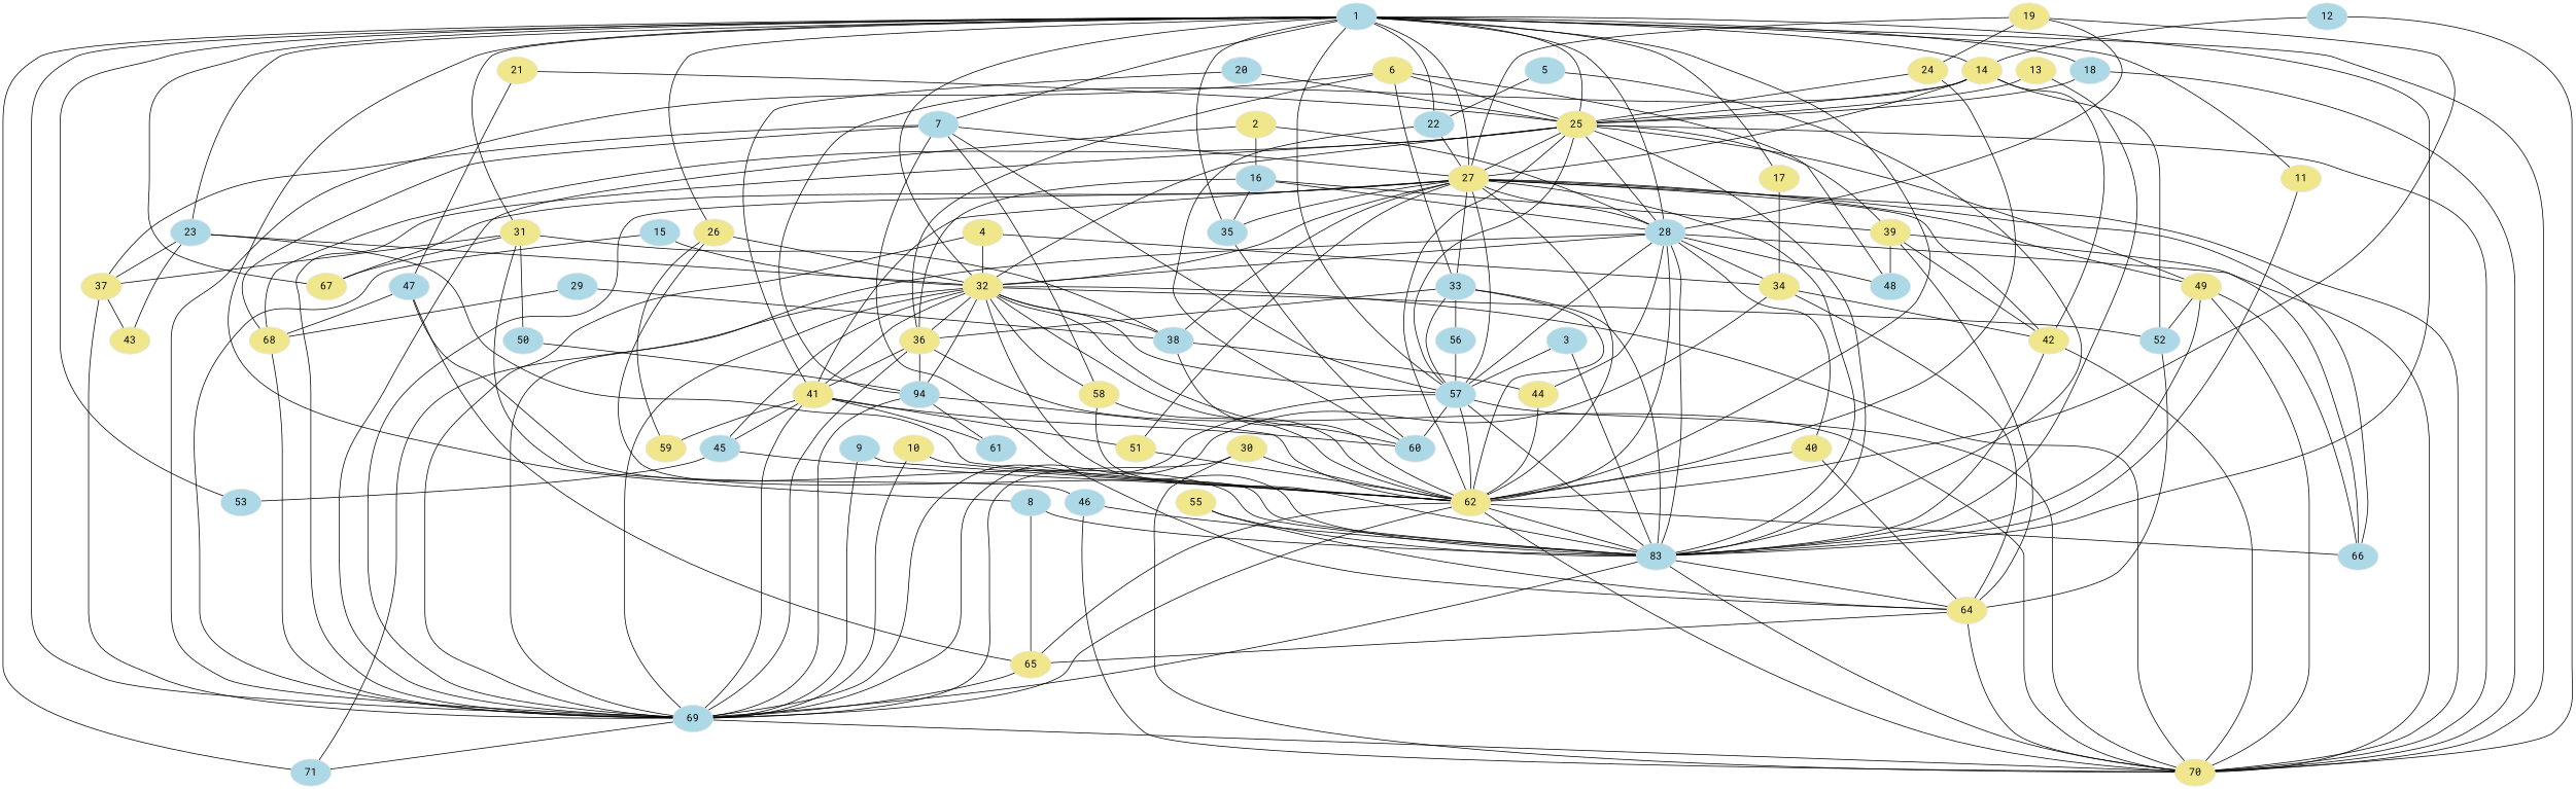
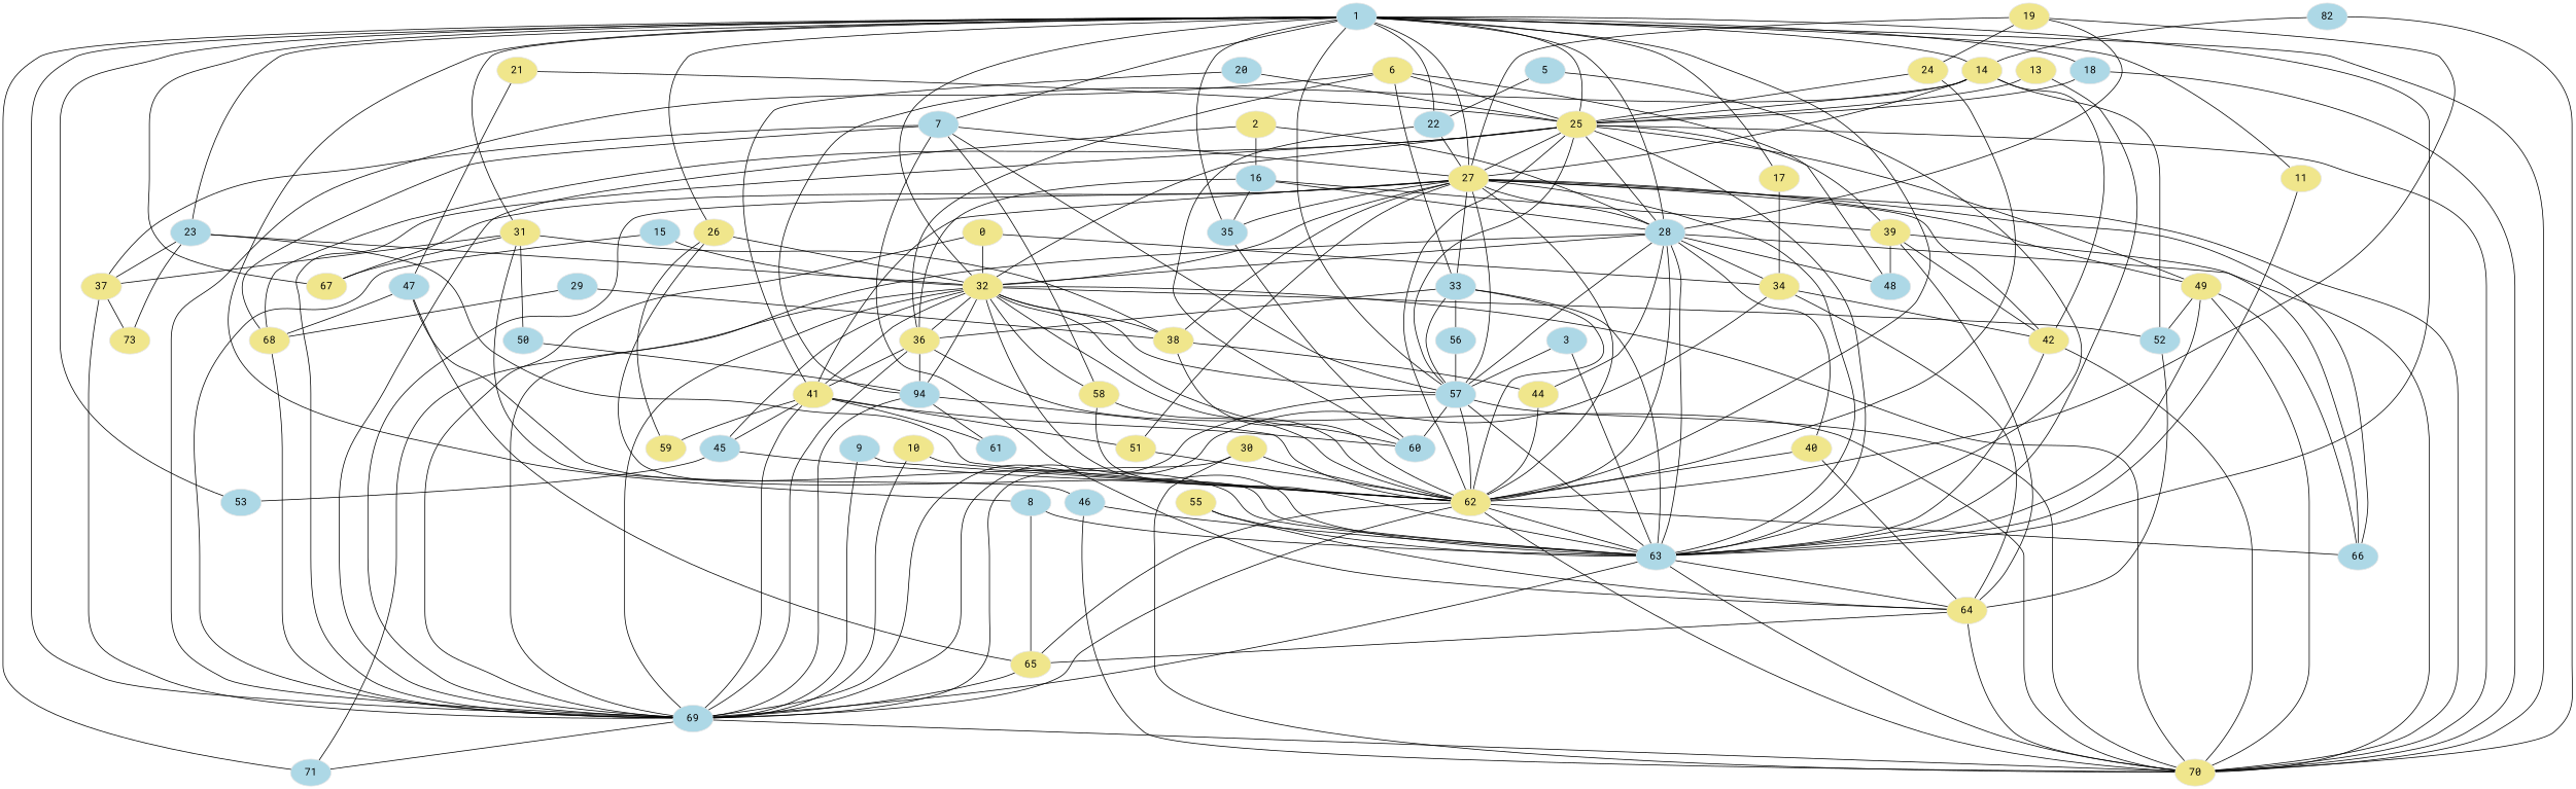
  graph {
    fontname="Roboto Mono"
    node [color=gray90 fillcolor=khaki fontname="Roboto Mono" style=filled]
    edge [fontname="Roboto Mono" weight=1.0]
    1 [fillcolor=lightblue]
    7 [fillcolor=lightblue]
    8 [fillcolor=lightblue]
    11
    14
    17
    18 [fillcolor=lightblue]
    22 [fillcolor=lightblue]
    23 [fillcolor=lightblue]
    25
    26
    27
    28 [fillcolor=lightblue]
    31
    32
    35 [fillcolor=lightblue]
    53 [fillcolor=lightblue]
    57 [fillcolor=lightblue]
    62
-   63 [fillcolor=lightblue label=83]
+   63 [fillcolor=lightblue]
    67
    69 [fillcolor=lightblue]
    70
    71 [fillcolor=lightblue]
    37
    58
    64
    68
    65
    42
    52 [fillcolor=lightblue]
    n32 [fillcolor=lightblue label=94]
    34
    60 [fillcolor=lightblue]
-   43
+   43 [label=73]
    39
    49
    59
    33 [fillcolor=lightblue]
    41
-   38 [fillcolor=lightblue]
+   38
    51
    66 [fillcolor=lightblue]
    48 [fillcolor=lightblue]
    40
    44
    46 [fillcolor=lightblue]
    50 [fillcolor=lightblue]
    36
    45 [fillcolor=lightblue]
    2
    16 [fillcolor=lightblue]
    3 [fillcolor=lightblue]
-   4
+   4 [label=0]
    5 [fillcolor=lightblue]
    6
    56 [fillcolor=lightblue]
    9 [fillcolor=lightblue]
    10
-   12 [fillcolor=lightblue]
+   12 [fillcolor=lightblue label=82]
    13
    61 [fillcolor=lightblue]
    15 [fillcolor=lightblue]
    19
    24
    20 [fillcolor=lightblue]
    21
    47 [fillcolor=lightblue]
    29 [fillcolor=lightblue]
    30
    55
    1 -- 7
    1 -- 8
    1 -- 11
    1 -- 14
    1 -- 17
    1 -- 18
    1 -- 22
    1 -- 23
    1 -- 25
    1 -- 26
    1 -- 27
    1 -- 28
    1 -- 31
    1 -- 32
    1 -- 35
    1 -- 53
    1 -- 57
    1 -- 62
    1 -- 63
    1 -- 67
    1 -- 69
    1 -- 70 [weight=2.0]
    1 -- 71
    7 -- 27
    7 -- 57
    7 -- 37
    7 -- 58
    7 -- 64
    7 -- 68
    8 -- 63
    8 -- 65
    11 -- 63
    14 -- 25
    14 -- 27
    14 -- 42
    14 -- 52
    14 -- n32
    17 -- 34
    18 -- 25
    18 -- 70
    22 -- 27
    22 -- 60
    23 -- 32
    23 -- 62
    23 -- 37
    23 -- 43
    25 -- 27 [weight=2.0]
    25 -- 28
    25 -- 32
    25 -- 57
    25 -- 62
    25 -- 63
    25 -- 69
    25 -- 70
    25 -- 68
    25 -- 39
    25 -- 49
    26 -- 32
    26 -- 63
    26 -- 59
    27 -- 28
    27 -- 32
    27 -- 35
    27 -- 57
    27 -- 62 [weight=2.0]
    27 -- 63
    27 -- 67
    27 -- 69
    27 -- 70
    27 -- 42
    27 -- 49 [weight=2.0]
    27 -- 33
    27 -- 41
    27 -- 38
    27 -- 51
    27 -- 66
    28 -- 32
    28 -- 57 [weight=2.0]
    28 -- 62
    28 -- 63
    28 -- 69
    28 -- 70 [weight=2.0]
    28 -- 34
    28 -- 48
    28 -- 40
    28 -- 44
    31 -- 67
    31 -- 37
    31 -- 38
    31 -- 46
    31 -- 50
    32 -- 57
    32 -- 62
    32 -- 63
    32 -- 69
    32 -- 70
    32 -- 71 [weight=2.0]
    32 -- 58
    32 -- 52
    32 -- n32
    32 -- 60
    32 -- 41
    32 -- 38 [weight=2.0]
    32 -- 36
    32 -- 45
    35 -- 60
    57 -- 62
    57 -- 63 [weight=2.0]
    57 -- 69
    57 -- 70
    57 -- 60
    62 -- 63 [weight=2.0]
    62 -- 69
    62 -- 70
    62 -- 65
    62 -- 66
    63 -- 69
    63 -- 70
    63 -- 64
    69 -- 70
    69 -- 71
    37 -- 69
    37 -- 43
    58 -- 62
    58 -- 63
    64 -- 70
    64 -- 65
    68 -- 69
    65 -- 69
    42 -- 63
    42 -- 70
    52 -- 64
    n32 -- 62
    n32 -- 69
    n32 -- 61
    34 -- 69
    34 -- 64
    34 -- 42
    39 -- 64
    39 -- 42
    39 -- 66
    39 -- 48
    49 -- 63
    49 -- 70
    49 -- 52
    49 -- 66
    33 -- 57
    33 -- 62
    33 -- 63
    33 -- 36
    33 -- 56
    41 -- 69
    41 -- 60
    41 -- 59
    41 -- 51
    41 -- 45
    41 -- 61
    38 -- 62
    38 -- 44
    51 -- 62
    40 -- 62
    40 -- 64 [weight=2.0]
    44 -- 62
    46 -- 63
    46 -- 70 [weight=2.0]
    50 -- n32
    36 -- 69
    36 -- 70
    36 -- n32
    36 -- 41
    45 -- 53
    45 -- 62
    2 -- 28
    2 -- 69
    2 -- 16
    16 -- 28
    16 -- 35
    16 -- 39
    16 -- 36
    3 -- 57
    3 -- 63
    4 -- 32
    4 -- 69
    4 -- 34
    5 -- 22
    5 -- 63
    6 -- 25
    6 -- 69
    6 -- 33
    6 -- 48
    6 -- 36
    56 -- 57
    9 -- 62 [weight=2.0]
    9 -- 69
    10 -- 62
    10 -- 69
    12 -- 14
    12 -- 70
    13 -- 25
    13 -- 63
    15 -- 32
    15 -- 69
    19 -- 27
    19 -- 28
    19 -- 62
    19 -- 24
    24 -- 25
    24 -- 62
    20 -- 25
    20 -- 41
    21 -- 25
    21 -- 47
    47 -- 63
    47 -- 68
    47 -- 65
    29 -- 68
    29 -- 38
    30 -- 62
    30 -- 69
    30 -- 70
    55 -- 63
    55 -- 64
  }
